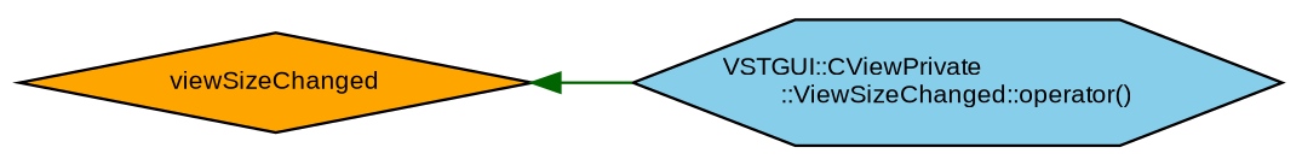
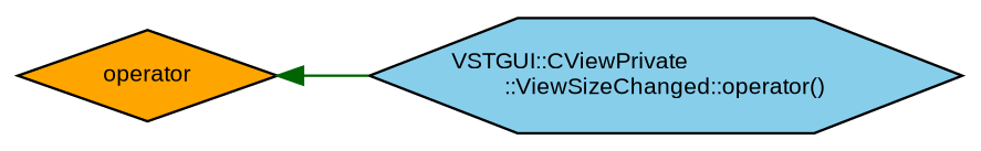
  digraph {
    rankdir=LR
    node [color=black fontname=Arial fontsize=9 style=filled]
-   n1 [fillcolor=orange fontcolor=black height=0.2 label=viewSizeChanged shape=diamond width=0.4]
+   n1 [fillcolor=orange fontcolor=black height=0.2 label=operator shape=diamond width=0.4]
    n2 [height=0.2 label="VSTGUI::CViewPrivate\l::ViewSizeChanged::operator()" shape=hexagon width=0.4 fillcolor=skyblue]
    n1 -> n2 [color=darkgreen dir=back fontname=Arial fontsize=9 labelfontname=Arial labelfontsize=9 style=solid]
  }
